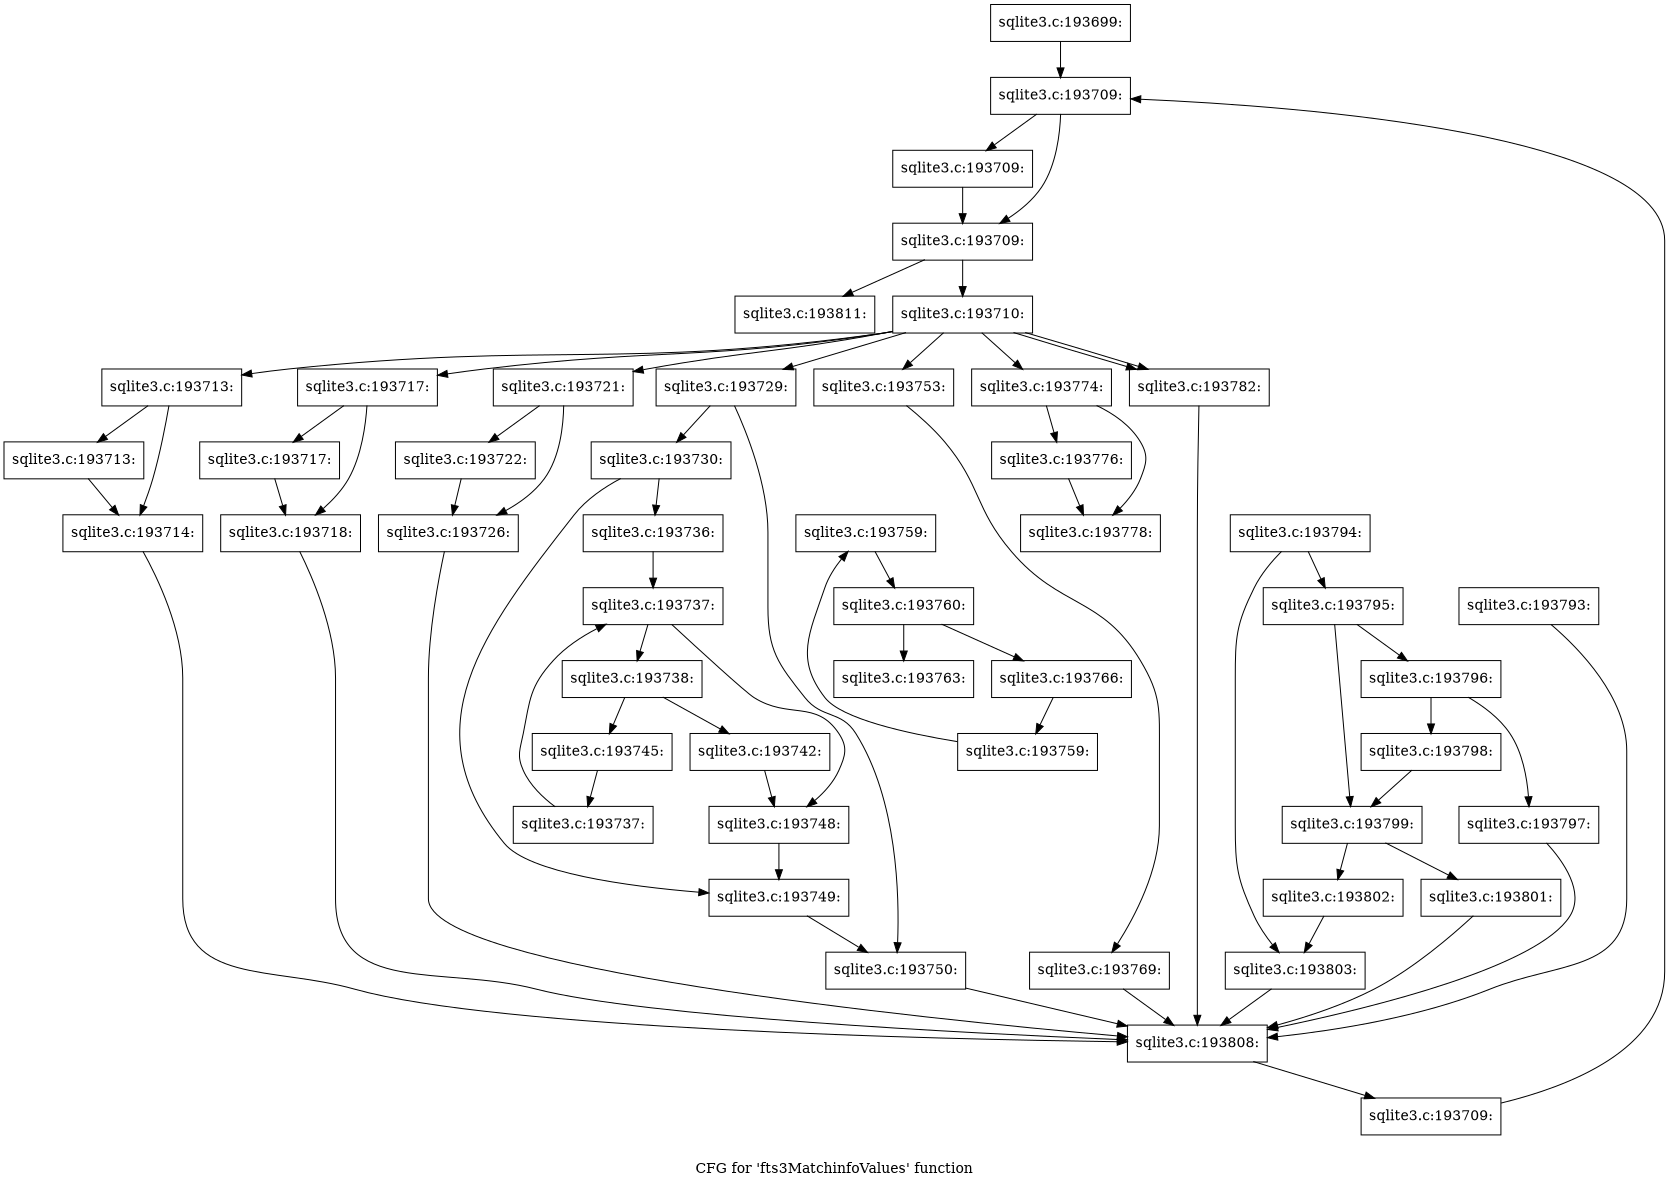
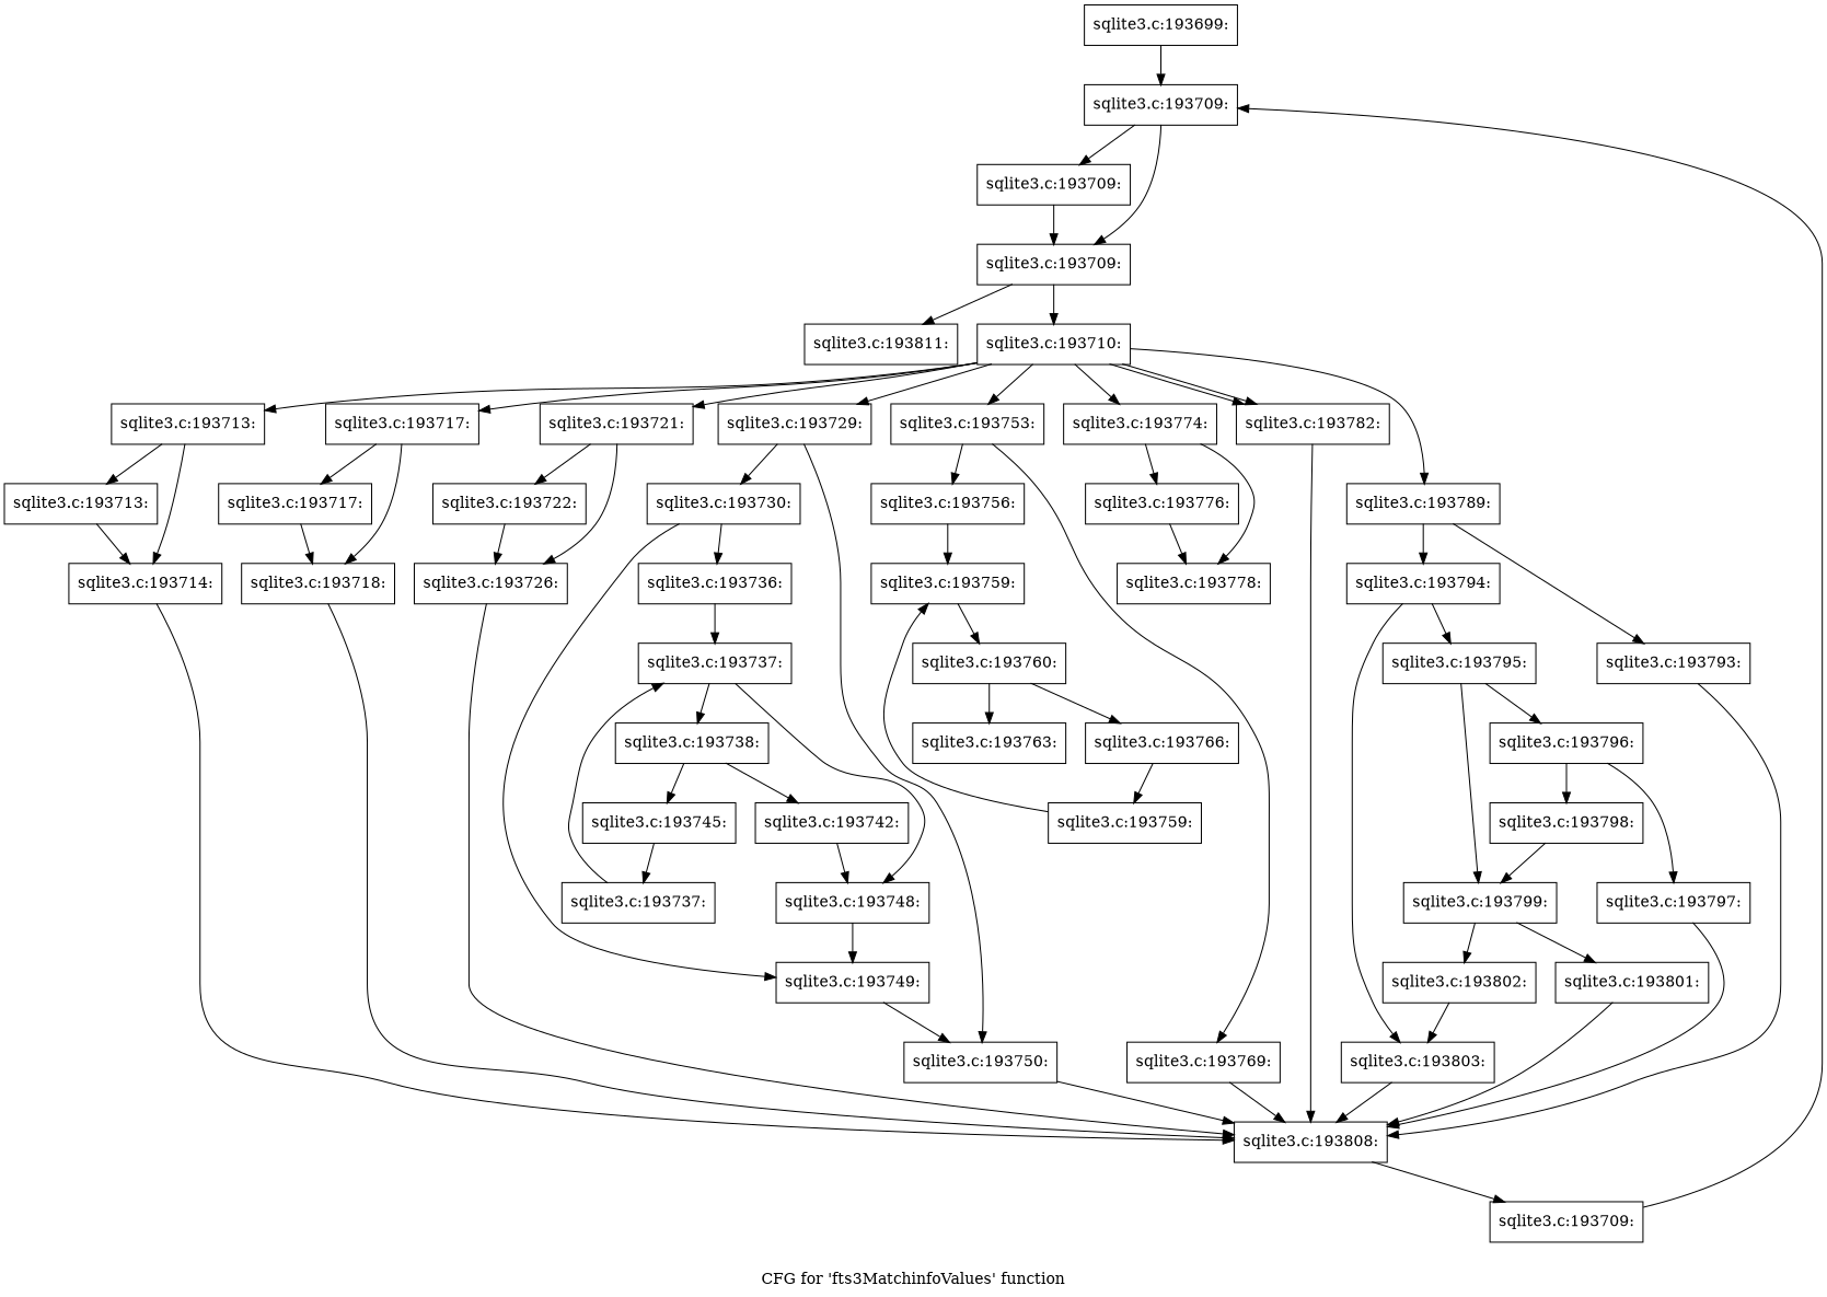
  digraph {
    label="CFG for 'fts3MatchinfoValues' function"
    node [shape=record]
    n1 [label="{sqlite3.c:193699:}"]
    n2 [label="{sqlite3.c:193709:}"]
    n3 [label="{sqlite3.c:193709:}"]
    n4 [label="{sqlite3.c:193709:}"]
    n5 [label="{sqlite3.c:193710:}"]
    n6 [label="{sqlite3.c:193811:}"]
+   n7 [label="{sqlite3.c:193789:}"]
    n8 [label="{sqlite3.c:193713:}"]
    n9 [label="{sqlite3.c:193717:}"]
    n10 [label="{sqlite3.c:193721:}"]
    n11 [label="{sqlite3.c:193729:}"]
    n12 [label="{sqlite3.c:193753:}"]
    n13 [label="{sqlite3.c:193774:}"]
    n14 [label="{sqlite3.c:193782:}"]
    n15 [label="{sqlite3.c:193793:}"]
    n16 [label="{sqlite3.c:193794:}"]
    n17 [label="{sqlite3.c:193713:}"]
    n18 [label="{sqlite3.c:193714:}"]
    n19 [label="{sqlite3.c:193717:}"]
    n20 [label="{sqlite3.c:193718:}"]
    n21 [label="{sqlite3.c:193722:}"]
    n22 [label="{sqlite3.c:193726:}"]
    n23 [label="{sqlite3.c:193730:}"]
    n24 [label="{sqlite3.c:193750:}"]
+   n25 [label="{sqlite3.c:193756:}"]
    n26 [label="{sqlite3.c:193769:}"]
    n27 [label="{sqlite3.c:193776:}"]
    n28 [label="{sqlite3.c:193778:}"]
    n29 [label="{sqlite3.c:193808:}"]
    n30 [label="{sqlite3.c:193795:}"]
    n31 [label="{sqlite3.c:193803:}"]
    n32 [label="{sqlite3.c:193736:}"]
    n33 [label="{sqlite3.c:193749:}"]
    n34 [label="{sqlite3.c:193759:}"]
    n35 [label="{sqlite3.c:193709:}"]
    n36 [label="{sqlite3.c:193737:}"]
    n37 [label="{sqlite3.c:193738:}"]
    n38 [label="{sqlite3.c:193748:}"]
    n39 [label="{sqlite3.c:193742:}"]
    n40 [label="{sqlite3.c:193745:}"]
    n41 [label="{sqlite3.c:193737:}"]
    n42 [label="{sqlite3.c:193760:}"]
    n43 [label="{sqlite3.c:193763:}"]
    n44 [label="{sqlite3.c:193766:}"]
    n45 [label="{sqlite3.c:193759:}"]
    n46 [label="{sqlite3.c:193796:}"]
    n47 [label="{sqlite3.c:193799:}"]
    n48 [label="{sqlite3.c:193797:}"]
    n49 [label="{sqlite3.c:193798:}"]
    n50 [label="{sqlite3.c:193801:}"]
    n51 [label="{sqlite3.c:193802:}"]
    n1 -> n2
    n2 -> n3
    n2 -> n4
    n3 -> n4
    n4 -> n5
    n4 -> n6
+   n5 -> n7
    n5 -> n8
    n5 -> n9
    n5 -> n10
    n5 -> n11
    n5 -> n12
    n5 -> n13
    n5 -> n14
    n5 -> n14
+   n7 -> n15
+   n7 -> n16
    n8 -> n17
    n8 -> n18
    n9 -> n19
    n9 -> n20
    n10 -> n21
    n10 -> n22
    n11 -> n23
    n11 -> n24
+   n12 -> n25
    n12 -> n26
    n13 -> n27
    n13 -> n28
    n14 -> n29
    n15 -> n29
    n16 -> n30
    n16 -> n31
    n17 -> n18
    n18 -> n29
    n19 -> n20
    n20 -> n29
    n21 -> n22
    n22 -> n29
    n23 -> n32
    n23 -> n33
    n24 -> n29
+   n25 -> n34
    n26 -> n29
    n27 -> n28
    n29 -> n35
    n30 -> n46
    n30 -> n47
    n31 -> n29
    n32 -> n36
    n33 -> n24
    n34 -> n42
    n35 -> n2
    n36 -> n37
    n36 -> n38
    n37 -> n39
    n37 -> n40
    n38 -> n33
    n39 -> n38
    n40 -> n41
    n41 -> n36
    n42 -> n43
    n42 -> n44
    n44 -> n45
    n45 -> n34
    n46 -> n48
    n46 -> n49
    n47 -> n50
    n47 -> n51
    n48 -> n29
    n49 -> n47
    n50 -> n29
    n51 -> n31
  }
